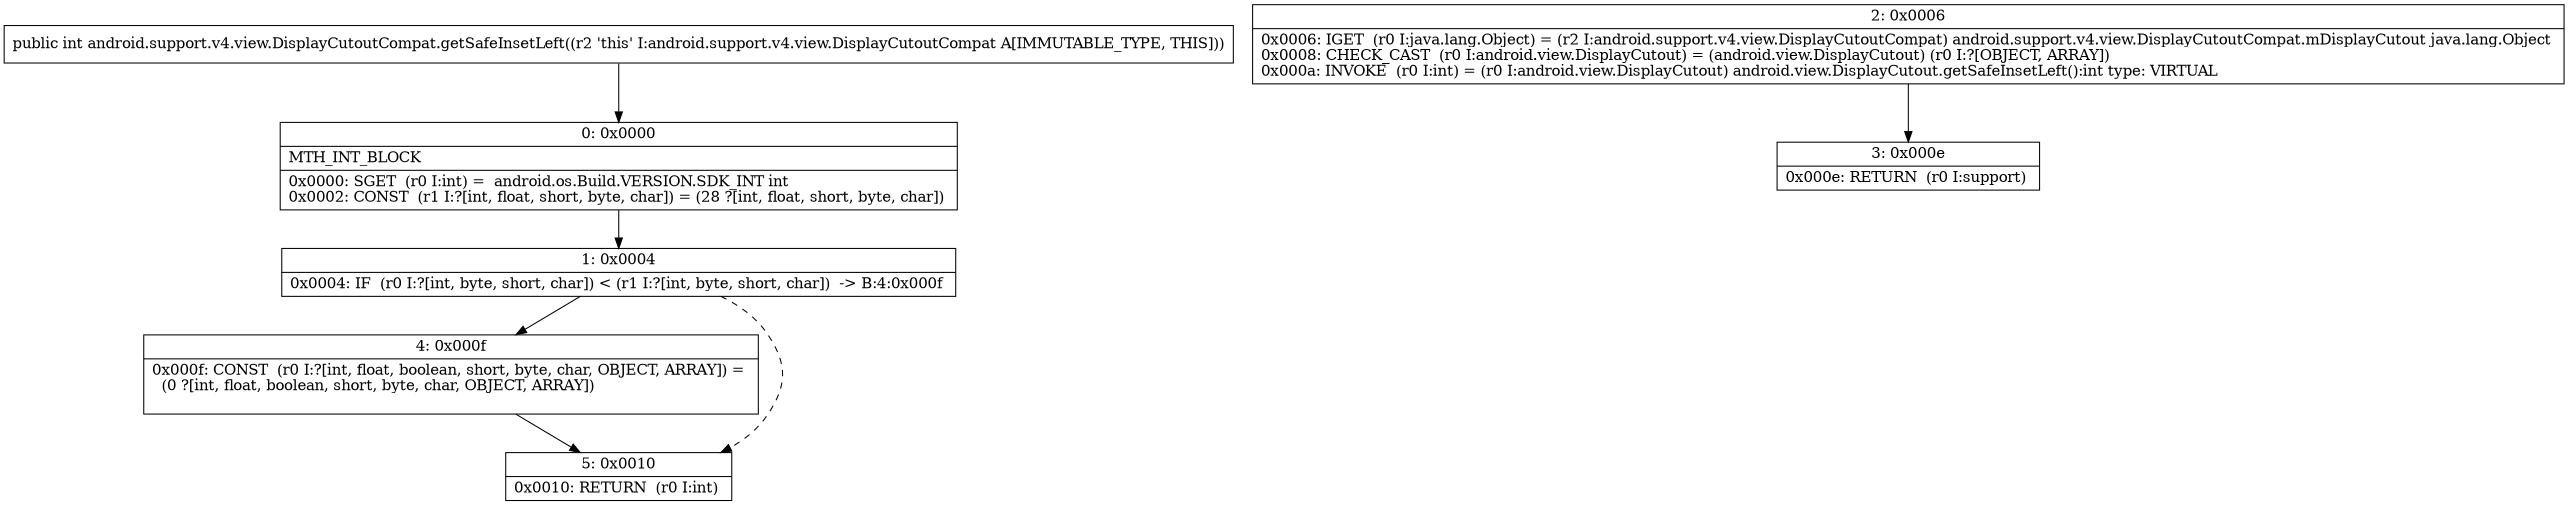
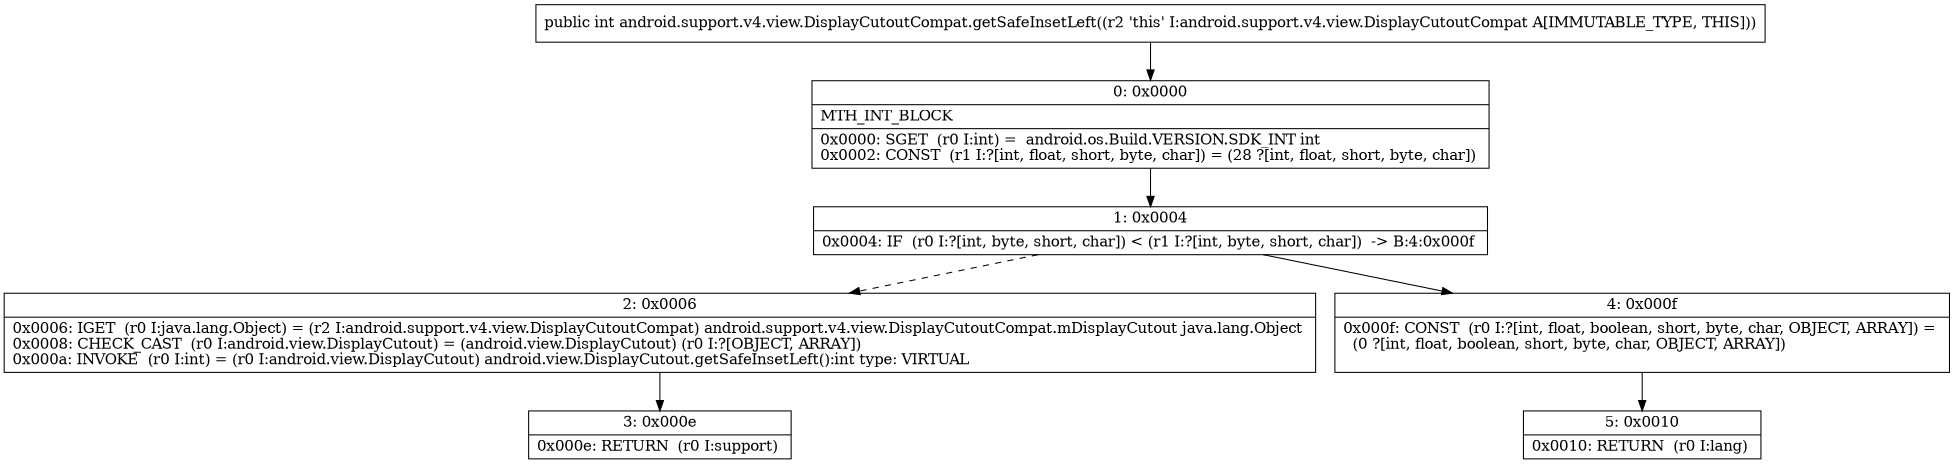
  digraph {
    node [shape=record]
    n1 [label="{0\:\ 0x0000|MTH_INT_BLOCK\l|0x0000: SGET  (r0 I:int) =  android.os.Build.VERSION.SDK_INT int \l0x0002: CONST  (r1 I:?[int, float, short, byte, char]) = (28 ?[int, float, short, byte, char]) \l}"]
    n2 [label="{1\:\ 0x0004|0x0004: IF  (r0 I:?[int, byte, short, char]) \< (r1 I:?[int, byte, short, char])  \-\> B:4:0x000f \l}"]
    n3 [label="{2\:\ 0x0006|0x0006: IGET  (r0 I:java.lang.Object) = (r2 I:android.support.v4.view.DisplayCutoutCompat) android.support.v4.view.DisplayCutoutCompat.mDisplayCutout java.lang.Object \l0x0008: CHECK_CAST  (r0 I:android.view.DisplayCutout) = (android.view.DisplayCutout) (r0 I:?[OBJECT, ARRAY]) \l0x000a: INVOKE  (r0 I:int) = (r0 I:android.view.DisplayCutout) android.view.DisplayCutout.getSafeInsetLeft():int type: VIRTUAL \l}"]
    n4 [label="{4\:\ 0x000f|0x000f: CONST  (r0 I:?[int, float, boolean, short, byte, char, OBJECT, ARRAY]) = \l  (0 ?[int, float, boolean, short, byte, char, OBJECT, ARRAY])\l \l}"]
    n5 [label="{3\:\ 0x000e|0x000e: RETURN  (r0 I:support) \l}"]
-   n6 [label="{5\:\ 0x0010|0x0010: RETURN  (r0 I:int) \l}"]
+   n6 [label="{5\:\ 0x0010|0x0010: RETURN  (r0 I:lang) \l}"]
    n7 [label="{public int android.support.v4.view.DisplayCutoutCompat.getSafeInsetLeft((r2 'this' I:android.support.v4.view.DisplayCutoutCompat A[IMMUTABLE_TYPE, THIS])) }"]
    n1 -> n2
-   n2 -> n6 [style=dashed]
+   n2 -> n3 [style=dashed]
    n2 -> n4
    n3 -> n5
    n4 -> n6
    n7 -> n1
  }
